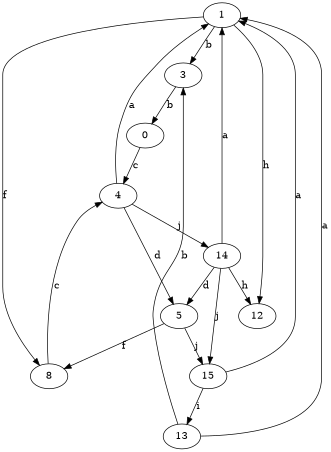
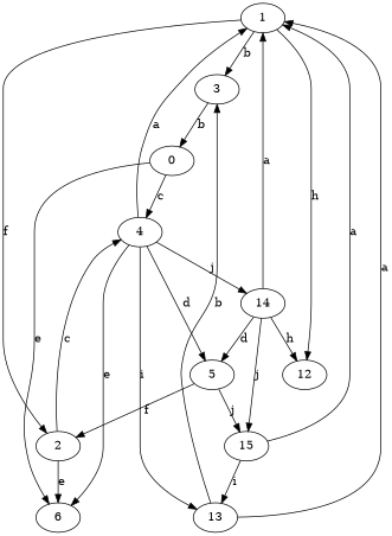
  strict digraph {
    1
    3
-   8
+   8 [label=2]
    12
    0
    4
+   6
    5
    13
    14
    15
    1 -> 3 [label=b]
    1 -> 8 [label=f]
    1 -> 12 [label=h]
    3 -> 0 [label=b]
    8 -> 4 [label=c]
+   8 -> 6 [label=e]
    0 -> 4 [label=c]
+   0 -> 6 [label=e]
    4 -> 1 [label=a]
+   4 -> 6 [label=e]
    4 -> 5 [label=d]
+   4 -> 13 [label=i]
    4 -> 14 [label=j]
    5 -> 8 [label=f]
    5 -> 15 [label=j]
    13 -> 1 [label=a]
    13 -> 3 [label=b]
    14 -> 1 [label=a]
    14 -> 12 [label=h]
    14 -> 5 [label=d]
    14 -> 15 [label=j]
    15 -> 1 [label=a]
    15 -> 13 [label=i]
  }
